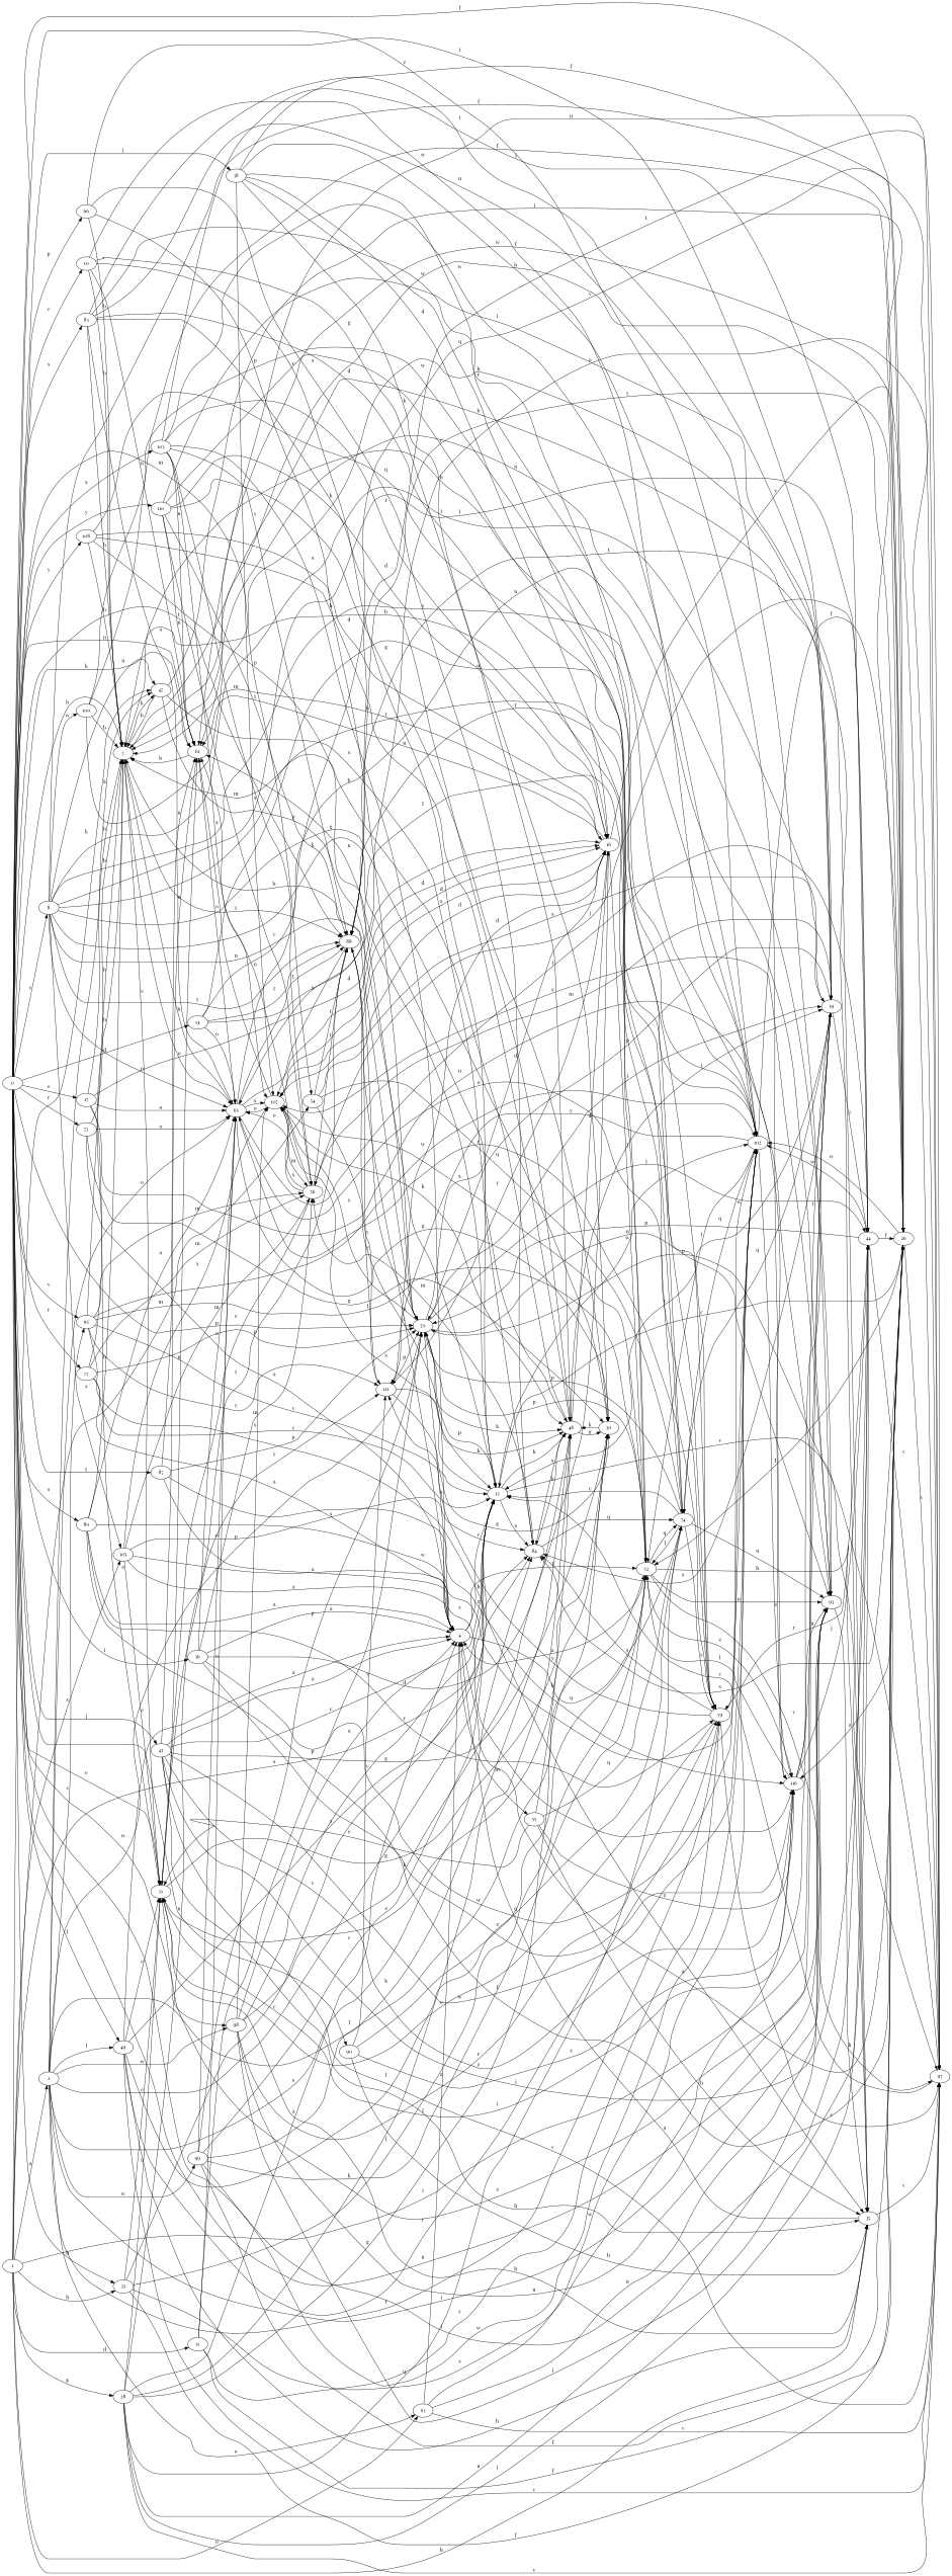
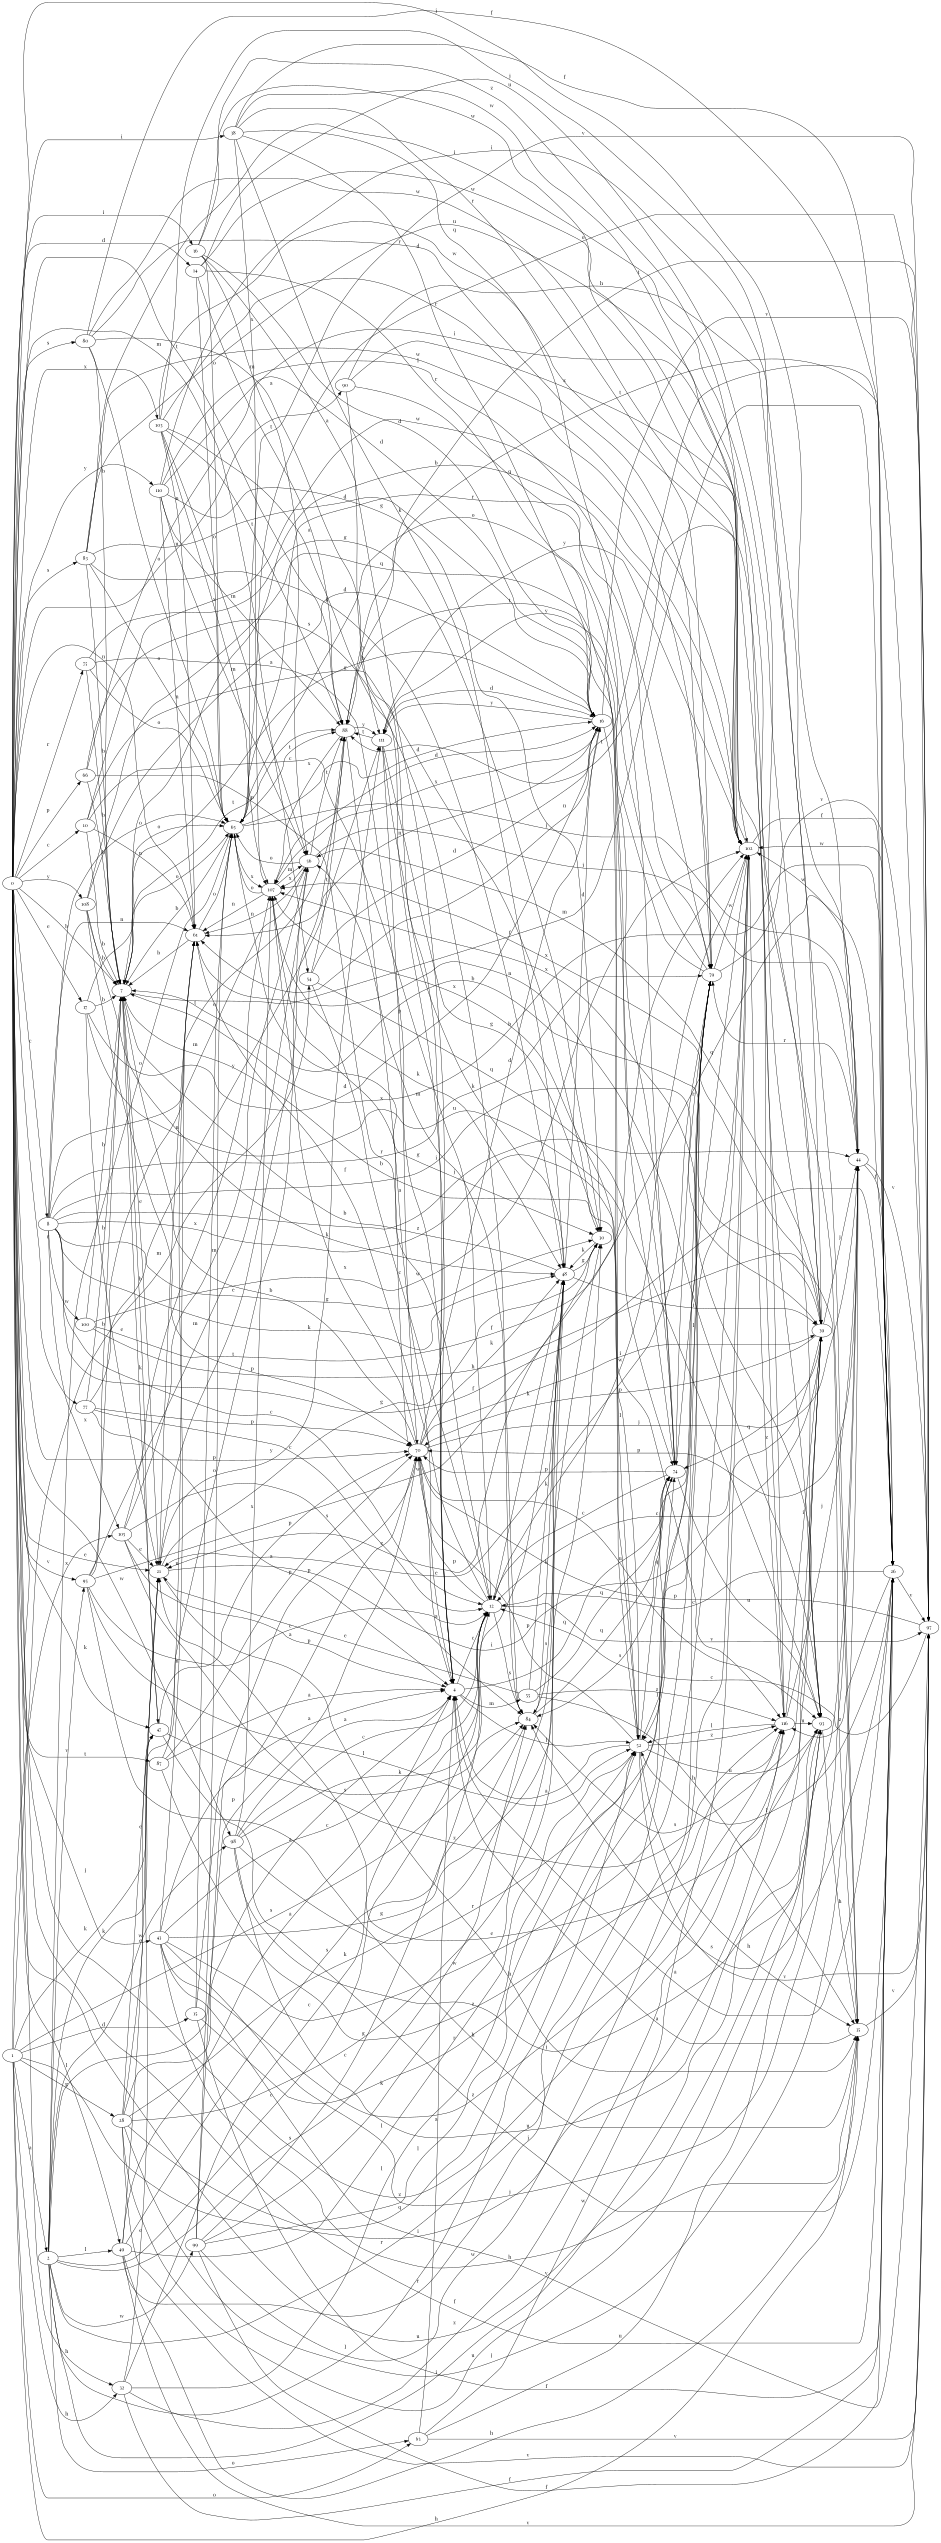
  strict digraph {
    fontname="Playfair Display"
    rankdir=LR
    node [fontname="Playfair Display"]
    edge [fontname="Playfair Display"]
    0
    7
    8
    10
    14
    17
    21
    26
    32
    36
    38
    43
    44
    47
    49
    54
    61
    66
    70
    75
    77
    80
    83
    87
    88
    90
    93
    95
    98
    103
    108
    110
    116
    65
    39
    105
    12
    79
    30
    48
    100
    102
    52
    16
    35
    111
    84
    4
    97
    56
    74
    107
    1
    2
    15
    28
    63
    99
    55
    0 -> 7 [label=b]
    0 -> 8 [label=c]
    0 -> 10 [label=c]
    0 -> 14 [label=d]
    0 -> 17 [label=e]
    0 -> 21 [label=e]
    0 -> 26 [label=f]
    0 -> 32 [label=h]
    0 -> 36 [label=i]
    0 -> 38 [label=i]
    0 -> 43 [label=j]
    0 -> 44 [label=j]
    0 -> 47 [label=k]
    0 -> 49 [label=l]
    0 -> 54 [label=m]
    0 -> 61 [label=n]
    0 -> 66 [label=p]
    0 -> 70 [label=p]
    0 -> 75 [label=r]
    0 -> 77 [label=r]
    0 -> 80 [label=s]
    0 -> 83 [label=s]
    0 -> 87 [label=t]
    0 -> 88 [label=t]
    0 -> 90 [label=u]
    0 -> 93 [label=u]
    0 -> 95 [label=v]
    0 -> 98 [label=w]
    0 -> 103 [label=x]
    0 -> 108 [label=y]
    0 -> 110 [label=y]
    0 -> 116 [label=z]
    7 -> 21 [label=e]
    7 -> 26 [label=f]
    7 -> 47 [label=k]
    7 -> 88 [label=t]
    7 -> 65 [label=o]
    8 -> 26 [label=f]
    8 -> 44 [label=j]
    8 -> 61 [label=n]
    8 -> 88 [label=t]
    8 -> 116 [label=z]
    8 -> 65 [label=o]
    8 -> 39 [label=i]
    8 -> 105 [label=x]
    8 -> 12 [label=c]
    8 -> 79 [label=r]
    8 -> 30 [label=g]
    8 -> 48 [label=k]
    8 -> 100 [label=w]
    10 -> 7 [label=b]
    10 -> 61 [label=n]
    10 -> 12 [label=c]
    10 -> 30 [label=g]
    10 -> 102 [label=w]
    14 -> 88 [label=t]
    14 -> 93 [label=u]
    14 -> 65 [label=o]
    14 -> 102 [label=w]
    14 -> 52 [label=l]
    17 -> 7 [label=b]
    17 -> 21 [label=e]
    17 -> 93 [label=u]
    17 -> 65 [label=o]
    17 -> 16 [label=d]
    21 -> 61 [label=n]
    21 -> 39 [label=i]
    21 -> 30 [label=g]
    21 -> 35 [label=h]
    21 -> 111 [label=y]
    26 -> 7 [label=b]
    26 -> 88 [label=t]
    26 -> 116 [label=z]
    26 -> 12 [label=c]
    26 -> 102 [label=w]
    26 -> 52 [label=l]
    26 -> 84 [label=s]
    26 -> 4 [label=a]
    26 -> 97 [label=v]
    32 -> 21 [label=e]
    32 -> 26 [label=f]
    32 -> 116 [label=z]
    32 -> 12 [label=c]
    32 -> 52 [label=l]
    36 -> 116 [label=z]
    36 -> 65 [label=o]
    36 -> 102 [label=w]
    36 -> 16 [label=d]
    36 -> 4 [label=a]
    36 -> 56 [label=m]
    38 -> 26 [label=f]
    38 -> 79 [label=r]
    38 -> 48 [label=k]
    38 -> 102 [label=w]
    38 -> 16 [label=d]
    38 -> 74 [label=q]
    38 -> 107 [label=x]
    43 -> 44 [label=j]
    43 -> 61 [label=n]
    43 -> 116 [label=z]
    43 -> 12 [label=c]
    43 -> 30 [label=g]
    43 -> 102 [label=w]
    43 -> 35 [label=h]
    43 -> 4 [label=a]
    43 -> 97 [label=v]
    44 -> 26 [label=f]
    44 -> 70 [label=p]
    44 -> 79 [label=r]
    44 -> 102 [label=w]
    44 -> 97 [label=v]
    47 -> 7 [label=b]
    47 -> 26 [label=j]
    47 -> 70 [label=p]
    47 -> 84 [label=s]
    49 -> 21 [label=e]
    49 -> 79 [label=r]
    49 -> 52 [label=l]
    49 -> 35 [label=h]
    49 -> 84 [label=s]
    49 -> 4 [label=a]
    49 -> 97 [label=v]
    54 -> 88 [label=t]
    54 -> 12 [label=c]
    54 -> 16 [label=d]
    54 -> 74 [label=q]
    61 -> 7 [label=b]
    61 -> 65 [label=o]
    66 -> 7 [label=b]
    66 -> 70 [label=p]
    66 -> 39 [label=i]
    66 -> 84 [label=s]
    70 -> 7 [label=b]
    70 -> 44 [label=j]
    70 -> 93 [label=u]
    70 -> 39 [label=i]
    70 -> 48 [label=k]
    70 -> 16 [label=d]
    70 -> 4 [label=a]
    70 -> 107 [label=x]
    75 -> 7 [label=b]
    75 -> 65 [label=o]
    75 -> 30 [label=g]
    75 -> 4 [label=a]
    77 -> 7 [label=b]
    77 -> 70 [label=p]
    77 -> 12 [label=c]
    77 -> 4 [label=a]
    77 -> 56 [label=m]
    80 -> 7 [label=b]
    80 -> 26 [label=f]
    80 -> 65 [label=o]
    80 -> 79 [label=r]
    80 -> 102 [label=w]
    80 -> 4 [label=a]
    83 -> 7 [label=b]
    83 -> 93 [label=u]
    83 -> 65 [label=o]
    83 -> 39 [label=i]
    83 -> 48 [label=k]
    83 -> 102 [label=w]
    83 -> 16 [label=d]
    87 -> 61 [label=n]
    87 -> 70 [label=p]
    87 -> 116 [label=z]
    87 -> 4 [label=a]
    88 -> 111 [label=y]
    88 -> 4 [label=a]
    88 -> 107 [label=x]
    90 -> 116 [label=z]
    90 -> 35 [label=h]
    90 -> 111 [label=y]
    90 -> 74 [label=q]
    93 -> 21 [label=e]
    93 -> 61 [label=n]
    93 -> 35 [label=h]
    93 -> 107 [label=x]
    95 -> 7 [label=b]
    95 -> 12 [label=c]
    95 -> 102 [label=w]
    95 -> 52 [label=l]
    95 -> 35 [label=h]
    95 -> 111 [label=y]
    95 -> 56 [label=m]
    98 -> 44 [label=j]
    98 -> 93 [label=u]
    98 -> 12 [label=c]
    98 -> 79 [label=r]
    98 -> 48 [label=k]
    98 -> 4 [label=a]
    98 -> 107 [label=x]
    103 -> 44 [label=j]
    103 -> 61 [label=n]
    103 -> 88 [label=t]
-   103 -> 16 [label=r]
+   103 -> 79 [label=r]
    103 -> 102 [label=w]
    103 -> 4 [label=a]
    103 -> 56 [label=m]
    103 -> 107 [label=x]
    108 -> 7 [label=b]
    108 -> 70 [label=p]
    108 -> 48 [label=k]
    108 -> 16 [label=d]
    108 -> 74 [label=q]
    110 -> 61 [label=n]
    110 -> 88 [label=t]
    110 -> 39 [label=i]
    110 -> 79 [label=r]
    110 -> 30 [label=g]
    110 -> 16 [label=d]
    110 -> 56 [label=m]
    116 -> 44 [label=j]
    116 -> 93 [label=u]
    116 -> 39 [label=i]
    116 -> 52 [label=l]
    65 -> 7 [label=b]
    65 -> 44 [label=j]
    65 -> 88 [label=t]
    65 -> 79 [label=r]
    65 -> 30 [label=g]
    65 -> 16 [label=d]
    65 -> 97 [label=v]
    65 -> 107 [label=x]
    39 -> 7 [label=b]
    39 -> 44 [label=j]
    39 -> 70 [label=p]
    39 -> 12 [label=c]
    39 -> 84 [label=s]
    39 -> 56 [label=m]
    39 -> 74 [label=q]
    39 -> 107 [label=x]
    105 -> 21 [label=e]
    105 -> 116 [label=z]
    105 -> 84 [label=s]
    105 -> 4 [label=a]
    105 -> 56 [label=m]
    105 -> 107 [label=x]
-   12 -> 61 [label=n]
+   12 -> 61 [label=f]
    12 -> 70 [label=p]
    12 -> 48 [label=k]
    12 -> 102 [label=w]
    12 -> 84 [label=s]
    12 -> 97 [label=v]
    12 -> 107 [label=x]
    79 -> 21 [label=e]
    79 -> 65 [label=o]
    79 -> 102 [label=w]
    79 -> 111 [label=y]
    79 -> 84 [label=s]
    79 -> 97 [label=v]
    30 -> 21 [label=e]
    30 -> 48 [label=k]
    48 -> 7 [label=b]
    48 -> 39 [label=i]
    48 -> 30 [label=g]
    48 -> 16 [label=d]
    48 -> 84 [label=s]
    100 -> 7 [label=b]
    100 -> 26 [label=f]
    100 -> 102 [label=w]
    100 -> 35 [label=h]
    102 -> 7 [label=b]
    102 -> 26 [label=f]
    102 -> 116 [label=z]
    102 -> 52 [label=l]
    102 -> 111 [label=y]
    102 -> 74 [label=q]
    52 -> 7 [label=b]
    52 -> 70 [label=p]
    52 -> 93 [label=u]
    52 -> 116 [label=z]
    52 -> 35 [label=h]
    52 -> 4 [label=a]
    52 -> 97 [label=v]
    52 -> 74 [label=q]
    52 -> 107 [label=x]
    16 -> 7 [label=b]
    16 -> 61 [label=n]
    16 -> 52 [label=l]
    16 -> 111 [label=y]
    16 -> 97 [label=v]
    16 -> 107 [label=x]
    35 -> 88 [label=t]
    35 -> 4 [label=a]
    35 -> 97 [label=v]
    111 -> 70 [label=p]
    111 -> 88 [label=t]
    111 -> 30 [label=g]
    111 -> 48 [label=k]
    111 -> 16 [label=d]
    84 -> 48 [label=k]
    84 -> 56 [label=m]
    84 -> 74 [label=q]
    4 -> 12 [label=c]
    4 -> 52 [label=l]
    4 -> 74 [label=q]
    4 -> 55 [label=m]
    97 -> 61 [label=n]
    97 -> 70 [label=p]
    97 -> 88 [label=t]
    97 -> 65 [label=o]
    97 -> 12 [label=c]
    56 -> 21 [label=e]
    56 -> 44 [label=j]
    56 -> 61 [label=n]
    56 -> 88 [label=t]
    56 -> 65 [label=o]
    56 -> 107 [label=x]
    74 -> 70 [label=p]
    74 -> 88 [label=t]
    74 -> 93 [label=u]
    74 -> 12 [label=c]
    74 -> 79 [label=r]
    74 -> 52 [label=l]
    107 -> 61 [label=n]
    107 -> 65 [label=o]
    107 -> 48 [label=k]
    107 -> 16 [label=d]
    107 -> 56 [label=m]
    1 -> 32 [label=h]
    1 -> 47 [label=k]
    1 -> 54 [label=m]
    1 -> 39 [label=i]
    1 -> 105 [label=x]
    1 -> 35 [label=h]
    1 -> 84 [label=s]
    1 -> 2 [label=a]
    1 -> 15 [label=d]
    1 -> 28 [label=g]
    1 -> 63 [label=o]
    2 -> 47 [label=k]
    2 -> 49 [label=l]
    2 -> 70 [label=p]
    2 -> 95 [label=v]
    2 -> 98 [label=w]
    2 -> 65 [label=o]
    2 -> 39 [label=i]
    2 -> 12 [label=c]
    2 -> 79 [label=r]
    2 -> 52 [label=l]
    2 -> 84 [label=s]
    2 -> 63 [label=o]
    2 -> 99 [label=w]
    15 -> 26 [label=f]
    15 -> 70 [label=p]
    15 -> 65 [label=o]
    15 -> 79 [label=r]
    28 -> 21 [label=e]
    28 -> 44 [label=j]
    28 -> 88 [label=t]
    28 -> 93 [label=u]
    28 -> 30 [label=g]
    28 -> 48 [label=k]
    28 -> 4 [label=a]
    28 -> 97 [label=v]
    28 -> 74 [label=q]
    63 -> 93 [label=u]
    63 -> 102 [label=w]
    63 -> 4 [label=a]
    63 -> 97 [label=v]
    99 -> 26 [label=f]
    99 -> 70 [label=p]
    99 -> 65 [label=o]
    99 -> 12 [label=c]
    99 -> 48 [label=k]
    99 -> 102 [label=w]
    99 -> 52 [label=l]
    55 -> 21 [label=e]
    55 -> 116 [label=z]
    55 -> 48 [label=k]
    55 -> 35 [label=h]
    55 -> 74 [label=q]
  }
